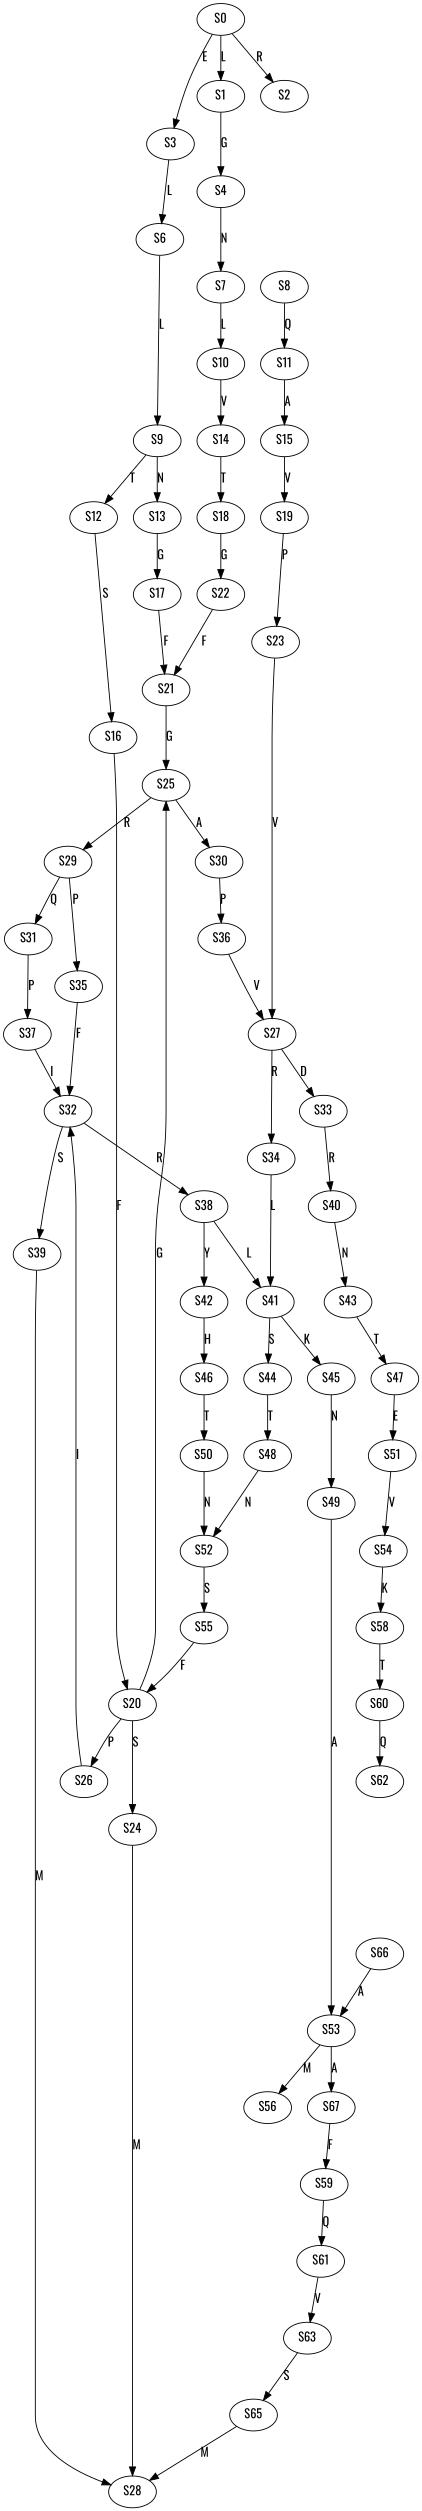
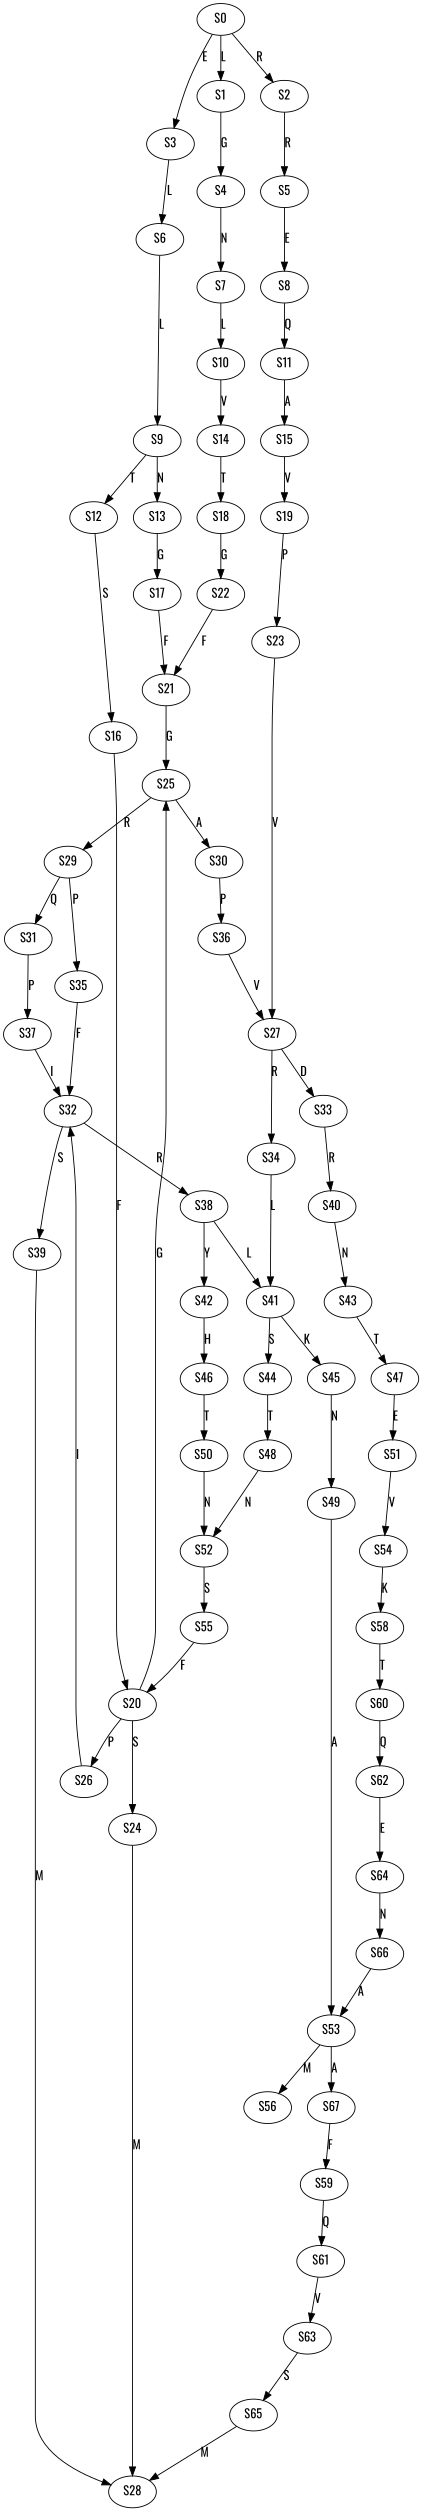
  strict digraph {
    fontname=Oswald
    node [fontname=Oswald]
    edge [fontname=Oswald]
    S0
    S1
    S2
    S3
    S4
+   S5
    S6
    S7
    S8
    S9
    S10
    S11
    S12
    S13
    S14
    S15
    S16
    S17
    S18
    S19
    S20
    S21
    S22
    S23
    S24
    S25
    S26
    S27
    S28
    S29
    S30
    S32
    S33
    S34
    S31
    S35
    S36
    S37
    S38
    S39
    S40
    S41
    S42
    S43
    S44
    S45
    S46
    S47
    S48
    S49
    S50
    S51
    S52
    S53
    S54
    S55
    S56
    n58 [label=S67]
    S58
    S59
    S60
    S61
    S62
    S63
+   S64
    S65
    S66
    S0 -> S1 [label=L]
    S0 -> S2 [label=R]
    S0 -> S3 [label=E]
    S1 -> S4 [label=G]
+   S2 -> S5 [label=R]
    S3 -> S6 [label=L]
    S4 -> S7 [label=N]
+   S5 -> S8 [label=E]
    S6 -> S9 [label=L]
    S7 -> S10 [label=L]
    S8 -> S11 [label=Q]
    S9 -> S12 [label=T]
    S9 -> S13 [label=N]
    S10 -> S14 [label=V]
    S11 -> S15 [label=A]
    S12 -> S16 [label=S]
    S13 -> S17 [label=G]
    S14 -> S18 [label=T]
    S15 -> S19 [label=V]
    S16 -> S20 [label=F]
    S17 -> S21 [label=F]
    S18 -> S22 [label=G]
    S19 -> S23 [label=P]
    S20 -> S24 [label=S]
    S20 -> S25 [label=G]
    S20 -> S26 [label=P]
    S21 -> S25 [label=G]
    S22 -> S21 [label=F]
    S23 -> S27 [label=V]
    S24 -> S28 [label=M]
    S25 -> S29 [label=R]
    S25 -> S30 [label=A]
    S26 -> S32 [label=I]
    S27 -> S33 [label=D]
    S27 -> S34 [label=R]
    S29 -> S31 [label=Q]
    S29 -> S35 [label=P]
    S30 -> S36 [label=P]
    S32 -> S38 [label=R]
    S32 -> S39 [label=S]
    S33 -> S40 [label=R]
    S34 -> S41 [label=L]
    S31 -> S37 [label=P]
    S35 -> S32 [label=F]
    S36 -> S27 [label=V]
    S37 -> S32 [label=I]
    S38 -> S41 [label=L]
    S38 -> S42 [label=Y]
    S39 -> S28 [label=M]
    S40 -> S43 [label=N]
    S41 -> S44 [label=S]
    S41 -> S45 [label=K]
    S42 -> S46 [label=H]
    S43 -> S47 [label=T]
    S44 -> S48 [label=T]
    S45 -> S49 [label=N]
    S46 -> S50 [label=T]
    S47 -> S51 [label=E]
    S48 -> S52 [label=N]
    S49 -> S53 [label=A]
    S50 -> S52 [label=N]
    S51 -> S54 [label=V]
    S52 -> S55 [label=S]
    S53 -> S56 [label=M]
    S53 -> n58 [label=A]
    S54 -> S58 [label=K]
    S55 -> S20 [label=F]
    n58 -> S59 [label=F]
    S58 -> S60 [label=T]
    S59 -> S61 [label=Q]
    S60 -> S62 [label=Q]
    S61 -> S63 [label=V]
+   S62 -> S64 [label=E]
    S63 -> S65 [label=S]
+   S64 -> S66 [label=N]
    S65 -> S28 [label=M]
    S66 -> S53 [label=A]
  }
